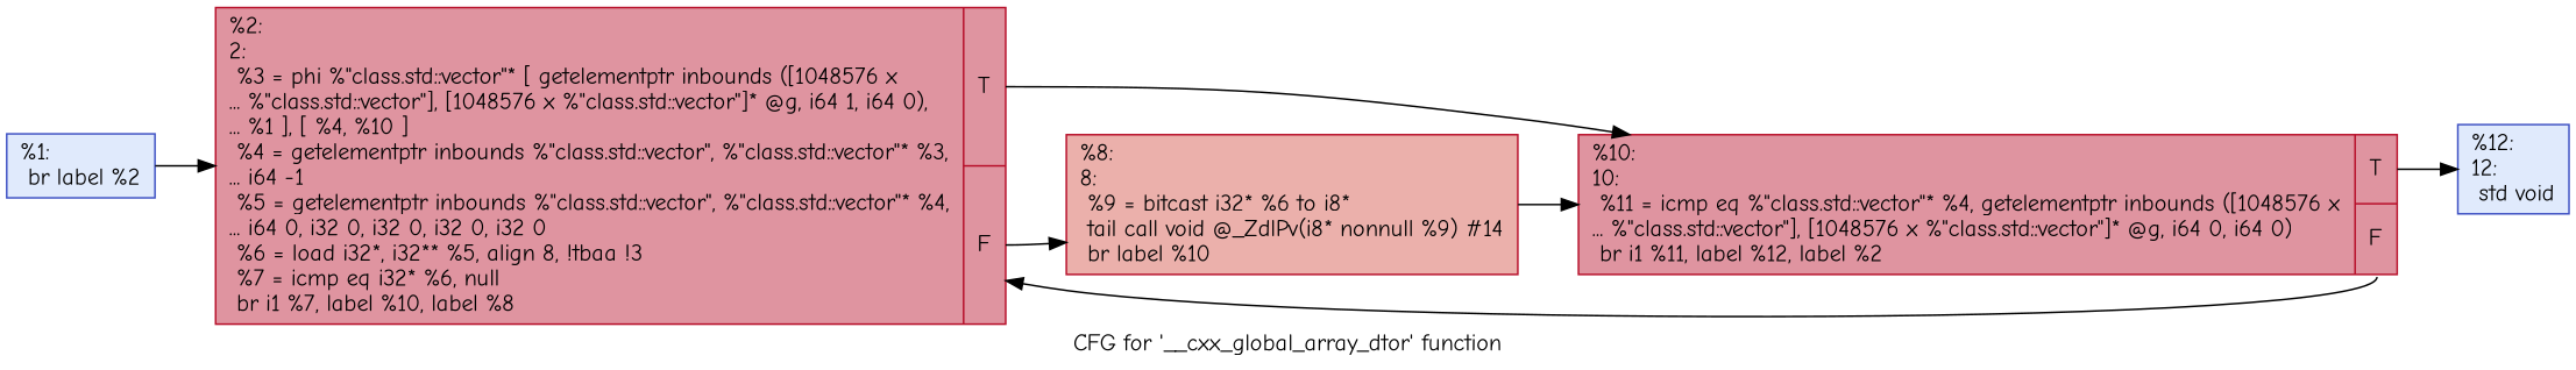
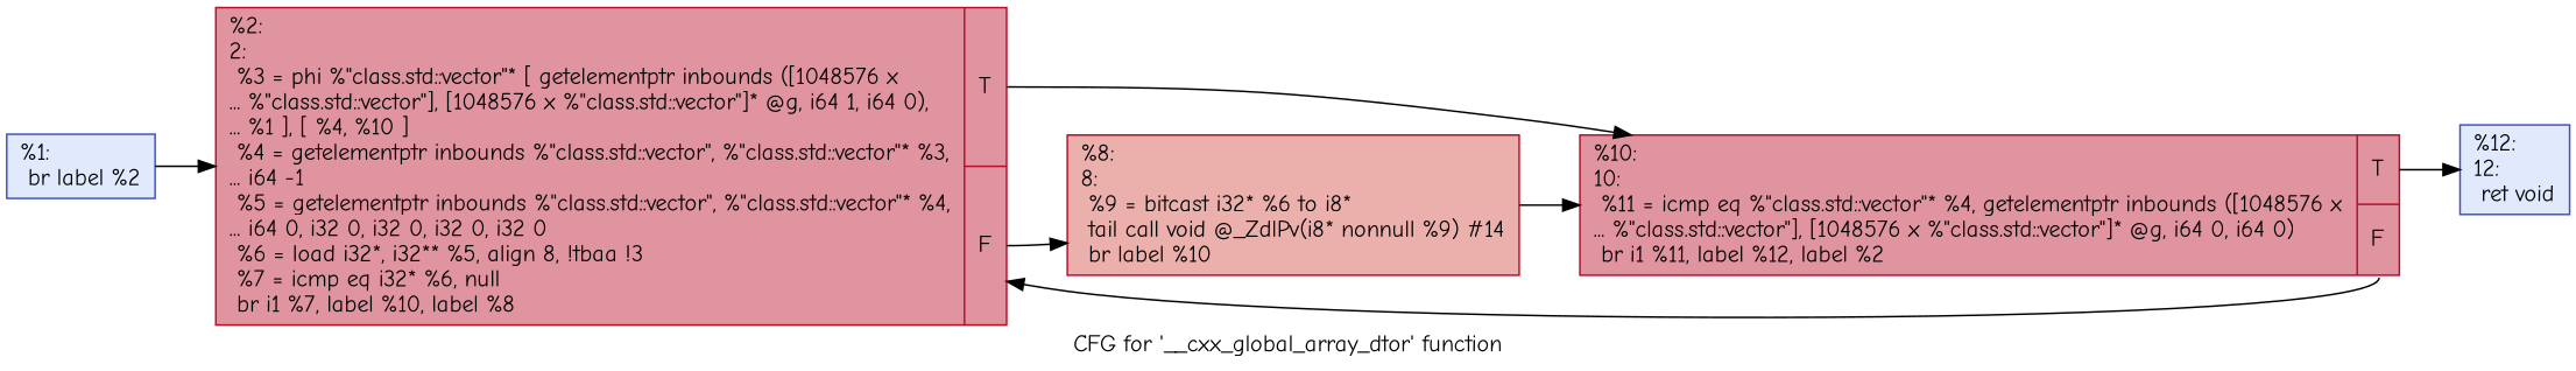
  digraph {
    label="CFG for '__cxx_global_array_dtor' function"
    rankdir=LR
    fontname="Comic Neue"
    node [color="#b70d28ff" fillcolor="#b9d0f970" shape=record style=filled fontname="Comic Neue"]
    edge [fontname="Comic Neue"]
    n1 [color="#3d50c3ff" label="{%1:\l  br label %2\l}"]
    n2 [fillcolor="#b70d2870" label="{%2:\l2:                                                \l  %3 = phi %\"class.std::vector\"* [ getelementptr inbounds ([1048576 x\l... %\"class.std::vector\"], [1048576 x %\"class.std::vector\"]* @g, i64 1, i64 0),\l... %1 ], [ %4, %10 ]\l  %4 = getelementptr inbounds %\"class.std::vector\", %\"class.std::vector\"* %3,\l... i64 -1\l  %5 = getelementptr inbounds %\"class.std::vector\", %\"class.std::vector\"* %4,\l... i64 0, i32 0, i32 0, i32 0, i32 0\l  %6 = load i32*, i32** %5, align 8, !tbaa !3\l  %7 = icmp eq i32* %6, null\l  br i1 %7, label %10, label %8\l|{<s0>T|<s1>F}}"]
    n3 [fillcolor="#b70d2870" label="{%10:\l10:                                               \l  %11 = icmp eq %\"class.std::vector\"* %4, getelementptr inbounds ([1048576 x\l... %\"class.std::vector\"], [1048576 x %\"class.std::vector\"]* @g, i64 0, i64 0)\l  br i1 %11, label %12, label %2\l|{<s0>T|<s1>F}}"]
    n4 [fillcolor="#d24b4070" label="{%8:\l8:                                                \l  %9 = bitcast i32* %6 to i8*\l  tail call void @_ZdlPv(i8* nonnull %9) #14\l  br label %10\l}"]
-   n5 [color="#3d50c3ff" label="{%12:\l12:                                               \l  std void\l}"]
+   n5 [color="#3d50c3ff" label="{%12:\l12:                                               \l  ret void\l}"]
    n1 -> n2
    n2 -> n3 [tailport=s0]
    n2 -> n4 [tailport=s1]
    n3 -> n2 [tailport=s1]
    n3 -> n5 [tailport=s0]
    n4 -> n3
  }
